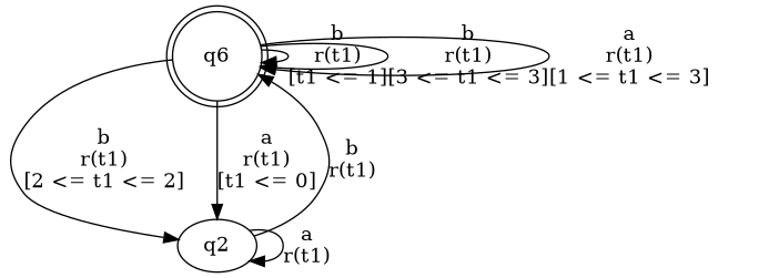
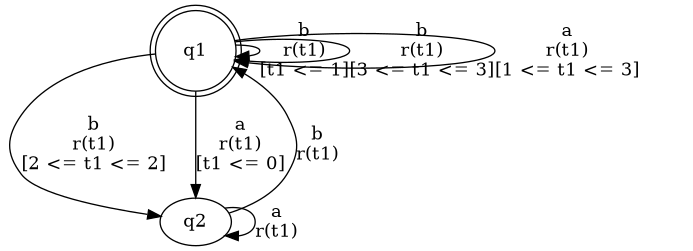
  digraph {
-   n1 [label=q6 shape=doublecircle]
+   n1 [label=q1 shape=doublecircle]
    n2 [label=q2]
    n1 -> n1 [label="b\nr(t1)\n[t1 <= 1]"]
    n1 -> n1 [label="b\nr(t1)\n[3 <= t1 <= 3]"]
    n1 -> n1 [label="a\nr(t1)\n[1 <= t1 <= 3]"]
    n1 -> n2 [label="b\nr(t1)\n[2 <= t1 <= 2]"]
    n1 -> n2 [label="a\nr(t1)\n[t1 <= 0]"]
    n2 -> n1 [label="b\nr(t1)\n"]
    n2 -> n2 [label="a\nr(t1)\n"]
  }
